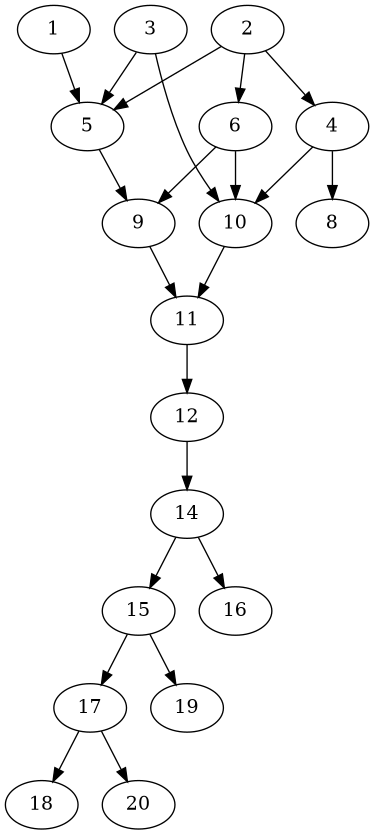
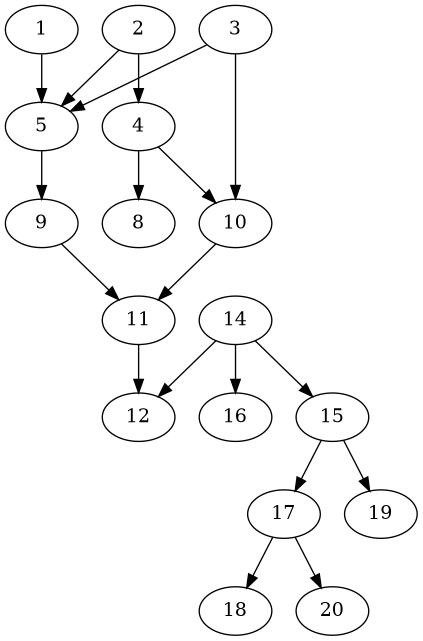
  digraph {
    node [alpha=0.09]
    1 [alpha=0.10 expect_size=36117504]
    5 [expect_size=10891264]
    9 [expect_size=23043072]
    10 [alpha=0.10 expect_size=28676096]
    11 [alpha=0.02 expect_size=12619776]
    2 [alpha=0.01 expect_size=33460224]
    4 [alpha=0.06 expect_size=12623872]
-   6 [alpha=0.13 expect_size=26757120]
    8 [alpha=0.01 expect_size=24414208]
    3 [alpha=0.18 expect_size=8117248]
    12 [alpha=0.17 expect_size=36525056]
    14 [expect_size=34812928]
    15 [alpha=0.18 expect_size=48507904]
    16 [alpha=0.04 expect_size=23437312]
    17 [alpha=0.15 expect_size=5916672]
    19 [alpha=0.01 expect_size=28291072]
    18 [alpha=0.18 expect_size=27001856]
    20 [alpha=0.12 expect_size=48648192]
    1 -> 5
    5 -> 9
    9 -> 11
    10 -> 11
    11 -> 12
    2 -> 5
    2 -> 4
-   2 -> 6
    4 -> 10
    4 -> 8
-   6 -> 9
-   6 -> 10
    3 -> 5
    3 -> 10
-   12 -> 14
+   14 -> 12
    14 -> 15
    14 -> 16
    15 -> 17
    15 -> 19
    17 -> 18
    17 -> 20
  }
